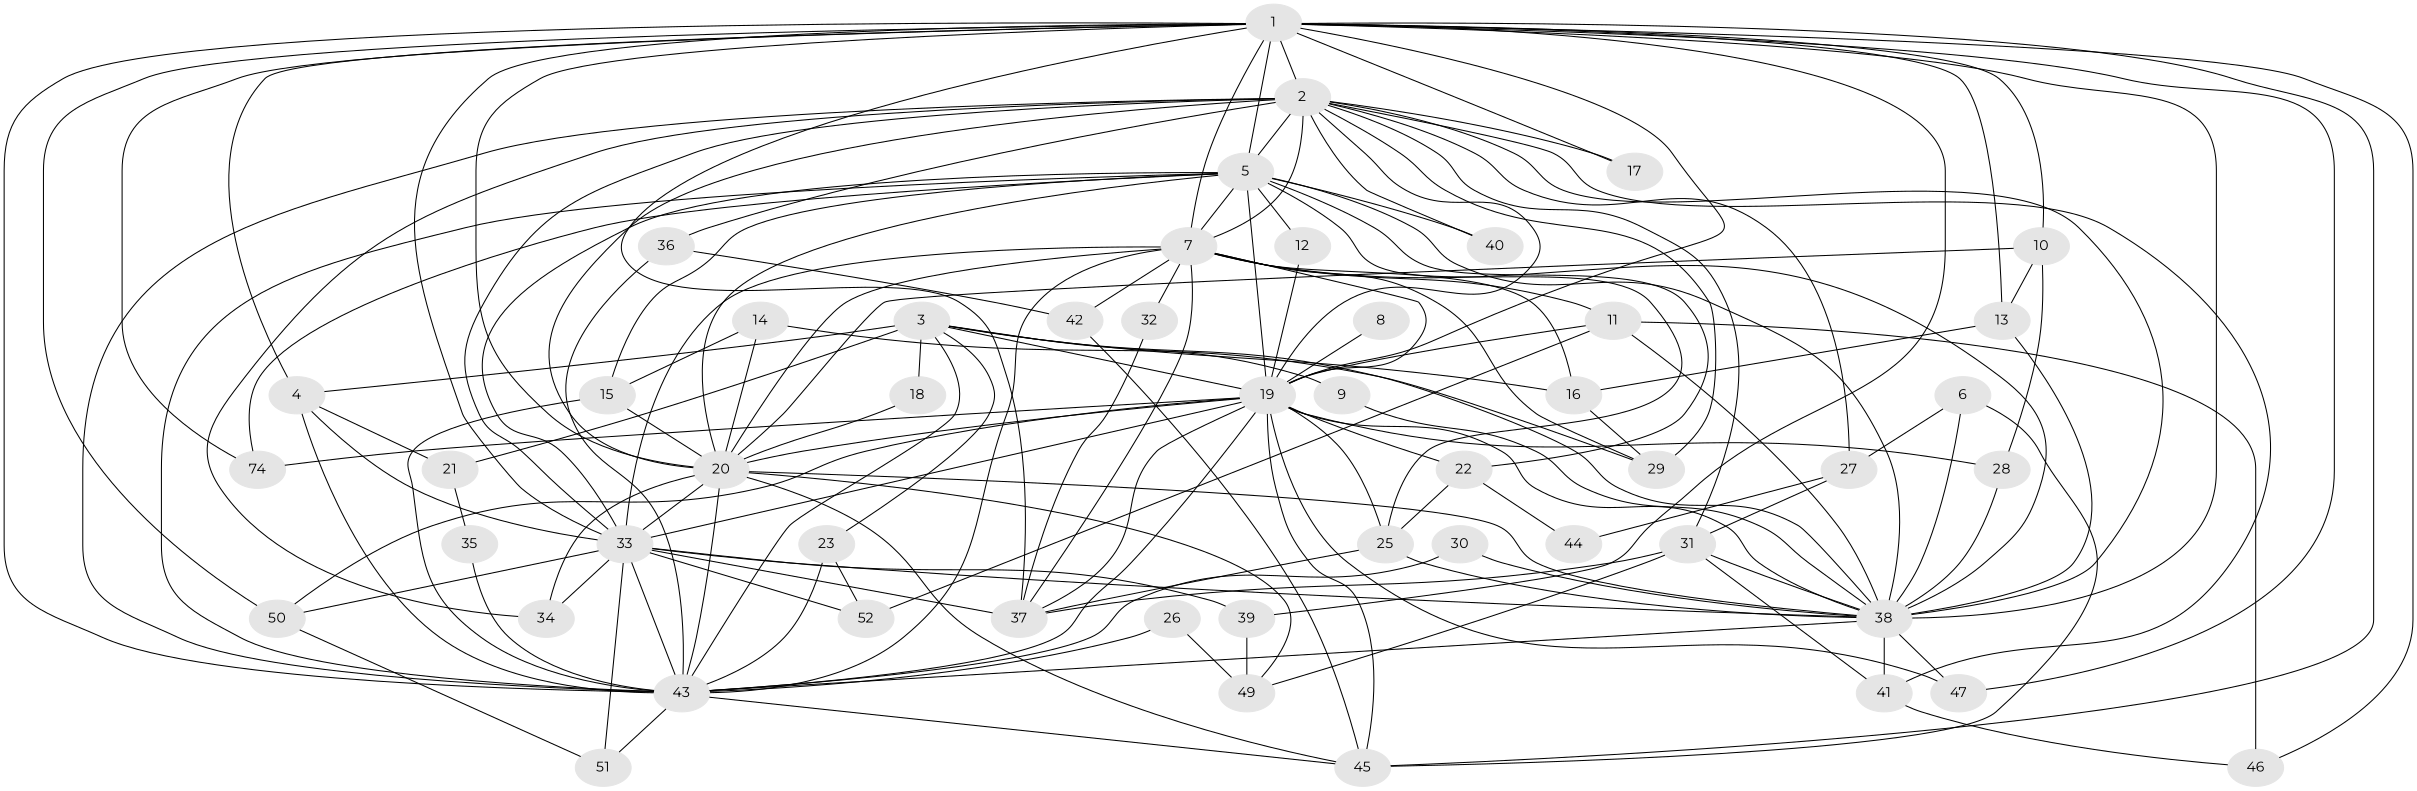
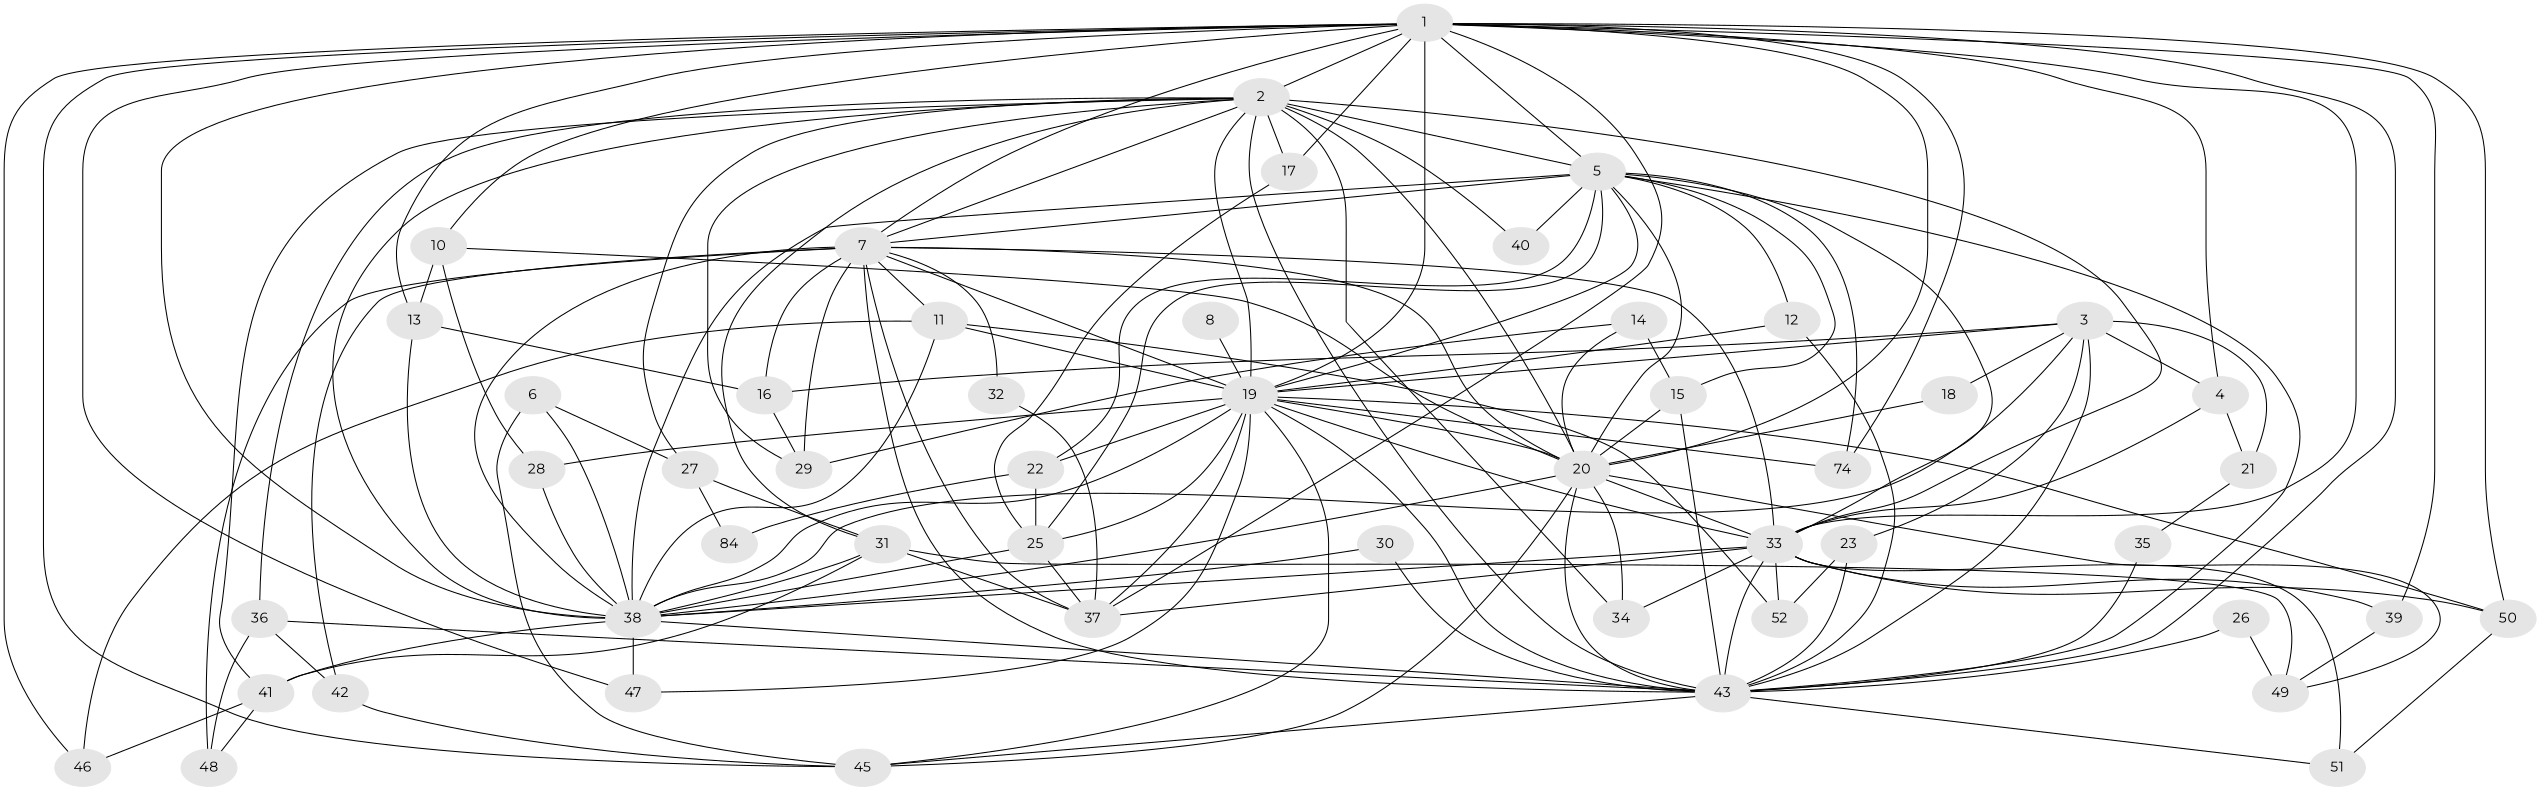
  graph {
    fontname=Montserrat
    node [color=gray90 fontname=Montserrat style=filled]
    edge [fontname=Montserrat weight=1.0]
    1
    2
    4
    5
    7
    10
    13
    17
    19
    20
    n11 [label=74]
    33
    37
    38
    39
    43
    45
    46
    47
    50
    27
    29
    31
    34
    36
    40
    41
    21
    12
    15
    22
    25
    16
    11
    32
    42
+   48
    28
    49
    52
    51
-   44
+   44 [label=84]
    3
-   9
    18
    23
    35
    6
    8
    14
    26
    30
    1 -- 2 [weight=3.0]
    1 -- 4
    1 -- 5 [weight=3.0]
    1 -- 7 [weight=2.0]
    1 -- 10
    1 -- 13
    1 -- 17
    1 -- 19 [weight=4.0]
    1 -- 20 [weight=3.0]
    1 -- n11
    1 -- 33 [weight=2.0]
    1 -- 37
    1 -- 38 [weight=2.0]
    1 -- 39
    1 -- 43 [weight=2.0]
    1 -- 45
    1 -- 46
    1 -- 47
    1 -- 50
    2 -- 5
    2 -- 7
    2 -- 17
    2 -- 19
    2 -- 20
    2 -- 33
    2 -- 38
    2 -- 43
    2 -- 27
    2 -- 29
    2 -- 31
    2 -- 34
    2 -- 36
    2 -- 40
    2 -- 41
    4 -- 33
    4 -- 21
    5 -- 7
    5 -- 19
    5 -- 20
    5 -- n11
    5 -- 33
    5 -- 38
    5 -- 43
    5 -- 40
    5 -- 12
    5 -- 15
    5 -- 22
    5 -- 25
    7 -- 19
    7 -- 20 [weight=2.0]
    7 -- 33
    7 -- 37
    7 -- 38 [weight=2.0]
    7 -- 43 [weight=2.0]
    7 -- 29
    7 -- 16
    7 -- 11
    7 -- 32
    7 -- 42
+   7 -- 48
    10 -- 13
    10 -- 20
    10 -- 28
    13 -- 38 [weight=2.0]
    13 -- 16
+   17 -- 25
    19 -- 20
    19 -- n11
    19 -- 33
    19 -- 37
    19 -- 38
    19 -- 43
    19 -- 45
    19 -- 47
    19 -- 50 [weight=2.0]
    19 -- 22
    19 -- 25
    19 -- 28
    20 -- 33
    20 -- 38
    20 -- 43 [weight=2.0]
    20 -- 45
    20 -- 34
    20 -- 49
    33 -- 37
    33 -- 38 [weight=2.0]
    33 -- 39
    33 -- 43 [weight=3.0]
    33 -- 50
    33 -- 34
    33 -- 52
    33 -- 51
    38 -- 43
    38 -- 47
    38 -- 41
    39 -- 49
    43 -- 45
    43 -- 51
    50 -- 51
    27 -- 31
    27 -- 44
    31 -- 37
    31 -- 38
    31 -- 41
    31 -- 49
    36 -- 43
    36 -- 42
+   36 -- 48
    41 -- 46
+   41 -- 48
    21 -- 35
    12 -- 19
-   4 -- 43
+   12 -- 43
    15 -- 20
    15 -- 43
    22 -- 25
    22 -- 44
    25 -- 37
    25 -- 38
    16 -- 29
    11 -- 19
    11 -- 38
    11 -- 46
    11 -- 52
    32 -- 37
    42 -- 45
    28 -- 38
    3 -- 4
    3 -- 19
    3 -- 38
    3 -- 43
    3 -- 21 [weight=2.0]
    3 -- 16
-   3 -- 9
    3 -- 18
    3 -- 23
-   9 -- 38
    18 -- 20
    23 -- 43
    23 -- 52
    35 -- 43
    6 -- 38
    6 -- 45
    6 -- 27
    8 -- 19
    14 -- 20
    14 -- 29
    14 -- 15
    26 -- 43
    26 -- 49 [weight=2.0]
    30 -- 38
    30 -- 43
  }
